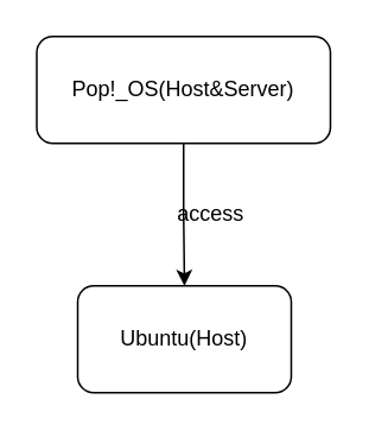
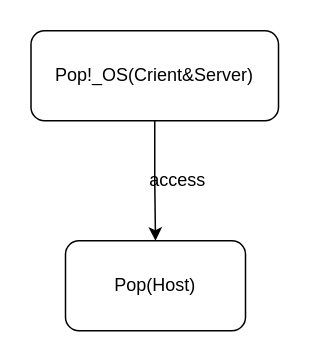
  <mxCell id="0" />
  <mxCell id="1" parent="0" />
  <mxCell id="2" style="edgeStyle=orthogonalEdgeStyle;rounded=0;orthogonalLoop=1;jettySize=auto;html=1;" edge="1" parent="1" source="3" target="4"><mxGeometry relative="1" as="geometry" /></mxCell>
- <mxCell id="3" value="Pop!_OS(Host&amp;amp;Server)" style="rounded=1;whiteSpace=wrap;html=1;" vertex="1" parent="1"><mxGeometry x="20" y="20" width="165" height="60" as="geometry" /></mxCell>
- <mxCell id="4" value="&lt;div&gt;Ubuntu(Host)&lt;/div&gt;" style="rounded=1;whiteSpace=wrap;html=1;" vertex="1" parent="1"><mxGeometry x="43" y="160" width="120" height="60" as="geometry" /></mxCell>
+ <mxCell id="3" value="Pop!_OS(Crient&amp;amp;Server)" style="rounded=1;whiteSpace=wrap;html=1;" vertex="1" parent="1"><mxGeometry x="20" y="20" width="165" height="60" as="geometry" /></mxCell>
+ <mxCell id="4" value="&lt;div&gt;Pop(Host)&lt;/div&gt;" style="rounded=1;whiteSpace=wrap;html=1;" vertex="1" parent="1"><mxGeometry x="43" y="160" width="120" height="60" as="geometry" /></mxCell>
  <mxCell id="5" value="&lt;div&gt;access&lt;/div&gt;" style="text;html=1;strokeColor=none;fillColor=none;align=center;verticalAlign=middle;whiteSpace=wrap;rounded=0;" vertex="1" parent="1"><mxGeometry x="88" y="105" width="60" height="30" as="geometry" /></mxCell>
